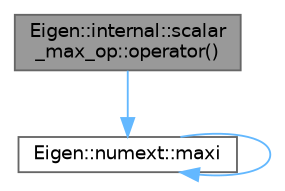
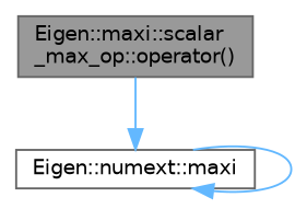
  digraph {
    rankdir=TB
    node [fontname=Helvetica fontsize=10 shape=box style=filled]
    edge [color=steelblue1 fontname=Helvetica fontsize=10 labelfontname=Helvetica labelfontsize=10 style=solid]
-   n1 [color=gray40 fillcolor=grey60 fontcolor=black height=0.2 label="Eigen::internal::scalar\l_max_op::operator()" width=0.4]
+   n1 [color=gray40 fillcolor=grey60 fontcolor=black height=0.2 label="Eigen::maxi::scalar\l_max_op::operator()" width=0.4]
    n2 [color=grey40 fillcolor=white height=0.2 label="Eigen::numext::maxi" width=0.4]
    n1 -> n2
    n2 -> n2
  }
